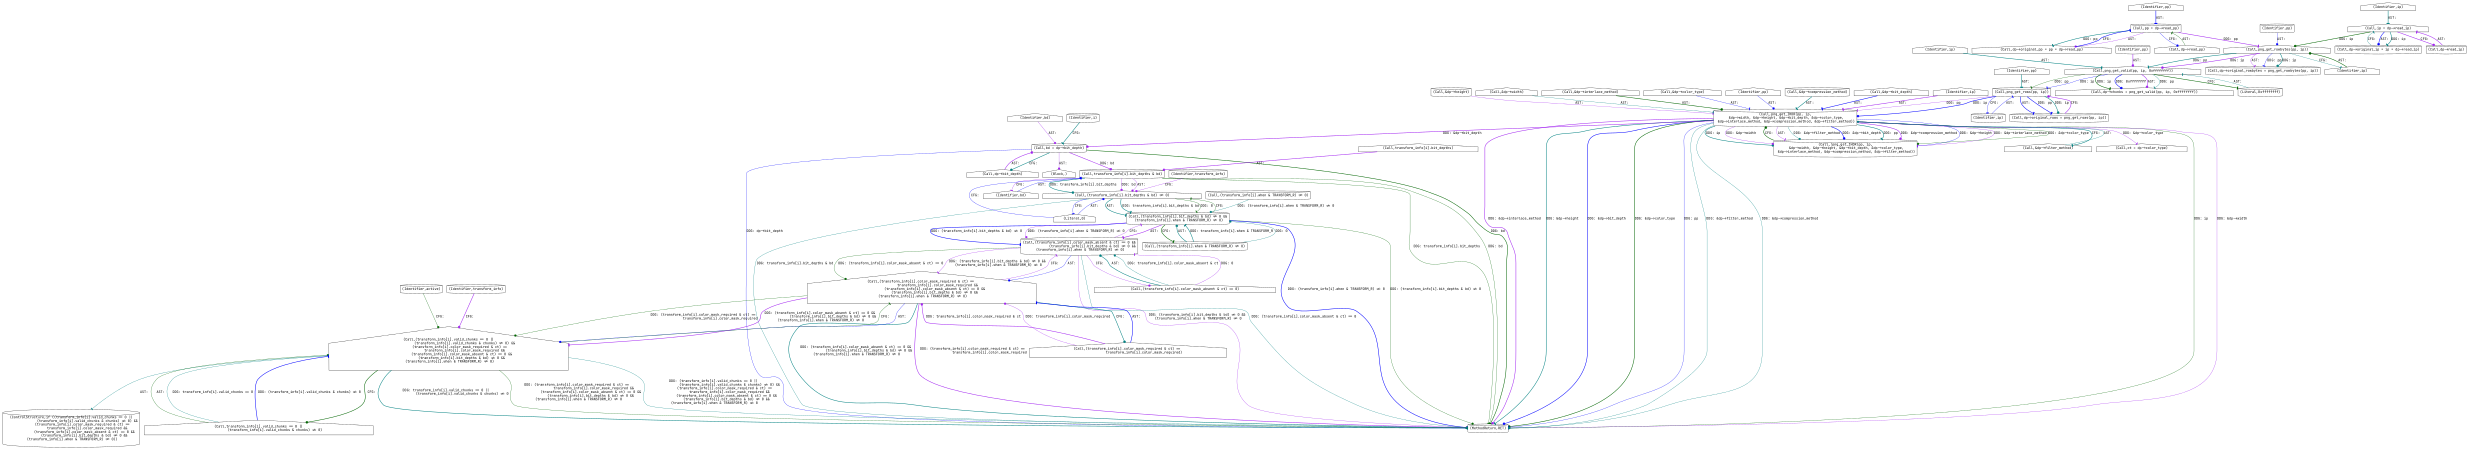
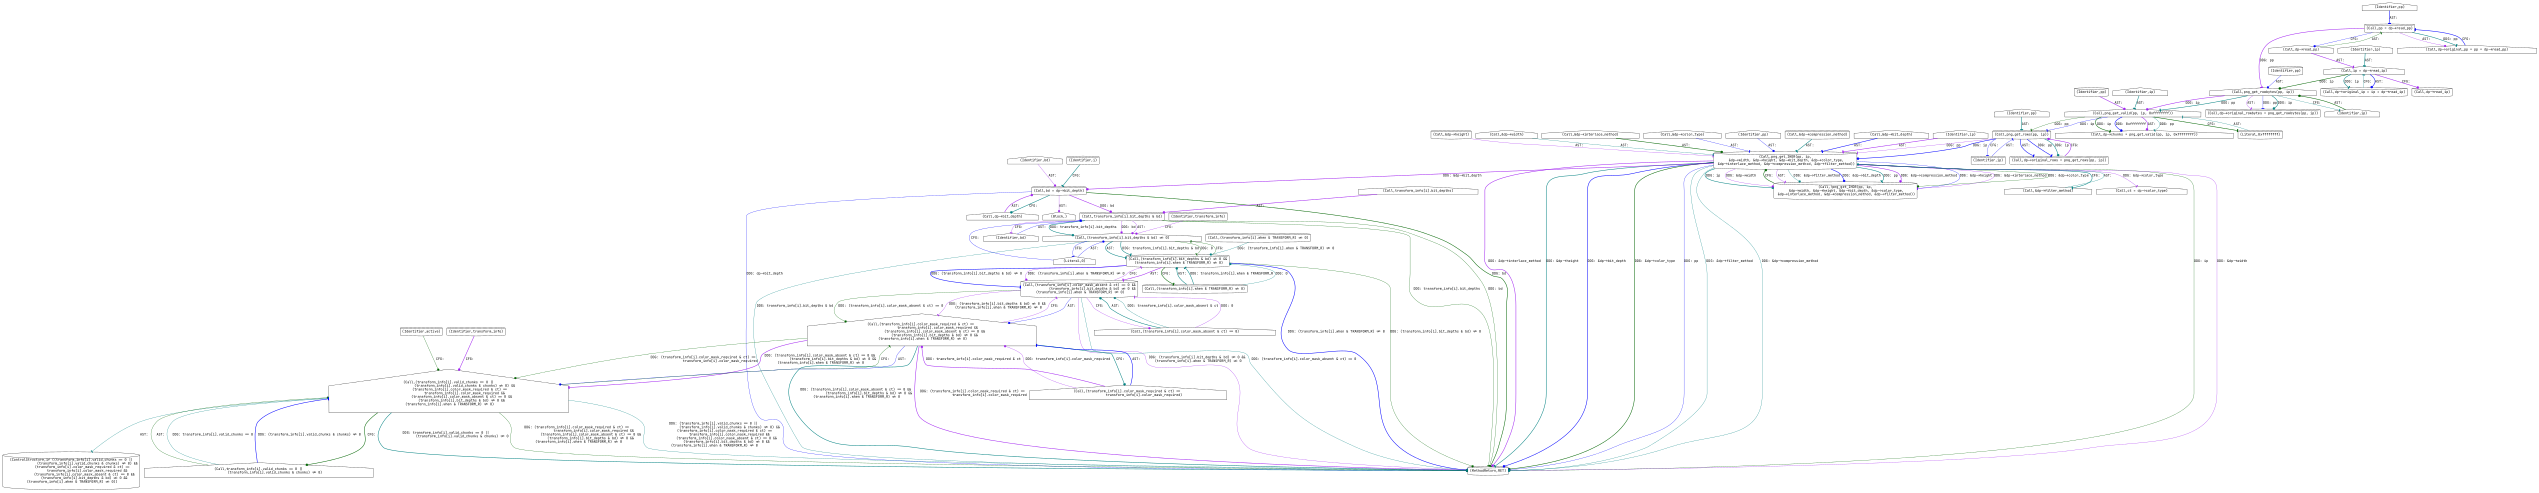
  digraph {
    fontname="JetBrains Mono"
    node [fontname="JetBrains Mono" shape=house]
    edge [arrowhead=tee color=purple fontname="JetBrains Mono" style=solid]
    n1 [label="(Call,transform_info[i].bit_depths & bd)" shape=cylinder]
    n2 [label="(Call,(transform_info[i].bit_depths & bd) != 0)"]
    n3 [label="(MethodReturn,RET)" shape=cylinder]
    n4 [label="(Identifier,bd)"]
    n5 [label="(Call,(transform_info[i].bit_depths & bd) != 0 &&\n (transform_info[i].when & TRANSFORM_R) != 0)" shape=cylinder]
    n6 [label="(Literal,0)"]
    n7 [label="(Call,bd = dp->bit_depth)" shape=cylinder]
    n8 [label="(Call,dp->bit_depth)"]
    n9 [label="(Block,)"]
    n10 [label="(Call,png_get_IHDR(pp, ip,\n &dp->width, &dp->height, &dp->bit_depth, &dp->color_type,\n &dp->interlace_method, &dp->compression_method, &dp->filter_method))" shape=cylinder]
    n11 [label="(Call,!png_get_IHDR(pp, ip,\n &dp->width, &dp->height, &dp->bit_depth, &dp->color_type,\n &dp->interlace_method, &dp->compression_method, &dp->filter_method))" shape=cylinder]
    n12 [label="(Call,&dp->filter_method)"]
    n13 [label="(Call,ct = dp->color_type)"]
    n14 [label="(Call,png_get_rows(pp, ip))" shape=cylinder]
    n15 [label="(Identifier,ip)" shape=cylinder]
    n16 [label="(Call,dp->original_rows = png_get_rows(pp, ip))" shape=cylinder]
    n17 [label="(Call,png_get_valid(pp, ip, 0xffffffff))"]
    n18 [label="(Call,dp->chunks = png_get_valid(pp, ip, 0xffffffff))"]
    n19 [label="(Literal,0xffffffff)" shape=cylinder]
    n20 [label="(Call,png_get_rowbytes(pp, ip))"]
    n21 [label="(Identifier,ip)"]
    n22 [label="(Call,dp->original_rowbytes = png_get_rowbytes(pp, ip))" shape=cylinder]
    n23 [label="(Call,pp = dp->read_pp)" shape=cylinder]
    n24 [label="(Call,dp->original_pp = pp = dp->read_pp)"]
    n25 [label="(Call,dp->read_pp)"]
    n26 [label="(Call,ip = dp->read_ip)"]
    n27 [label="(Call,dp->original_ip = ip = dp->read_ip)" shape=cylinder]
    n28 [label="(Call,dp->read_ip)" shape=cylinder]
    n29 [label="(Call,(transform_info[i].color_mask_absent & ct) == 0 &&\n             (transform_info[i].bit_depths & bd) != 0 &&\n (transform_info[i].when & TRANSFORM_R) != 0)" shape=cylinder]
    n30 [label="(Call,(transform_info[i].when & TRANSFORM_R) != 0)" shape=cylinder]
    n31 [label="(Call,(transform_info[i].color_mask_required & ct) == \n                transform_info[i].color_mask_required &&\n             (transform_info[i].color_mask_absent & ct) == 0 &&\n             (transform_info[i].bit_depths & bd) != 0 &&\n (transform_info[i].when & TRANSFORM_R) != 0)"]
    n32 [label="(Call,(transform_info[i].color_mask_absent & ct) == 0)"]
    n33 [label="(Call,(transform_info[i].valid_chunks == 0 ||\n                (transform_info[i].valid_chunks & chunks) != 0) &&\n            (transform_info[i].color_mask_required & ct) == \n                transform_info[i].color_mask_required &&\n             (transform_info[i].color_mask_absent & ct) == 0 &&\n             (transform_info[i].bit_depths & bd) != 0 &&\n (transform_info[i].when & TRANSFORM_R) != 0)"]
    n34 [label="(Call,(transform_info[i].color_mask_required & ct) == \n                transform_info[i].color_mask_required)"]
    n35 [label="(Call,transform_info[i].valid_chunks == 0 ||\n                (transform_info[i].valid_chunks & chunks) != 0)"]
    n36 [label="(ControlStructure,if ((transform_info[i].valid_chunks == 0 ||\n                (transform_info[i].valid_chunks & chunks) != 0) &&\n            (transform_info[i].color_mask_required & ct) == \n                transform_info[i].color_mask_required &&\n             (transform_info[i].color_mask_absent & ct) == 0 &&\n             (transform_info[i].bit_depths & bd) != 0 &&\n (transform_info[i].when & TRANSFORM_R) != 0))" shape=cylinder]
    n37 [label="(Identifier,transform_info)" shape=cylinder]
    n38 [label="(Identifier,pp)"]
    n39 [label="(Identifier,pp)"]
    n40 [label="(Call,&dp->compression_method)" shape=cylinder]
    n41 [label="(Call,&dp->bit_depth)"]
    n42 [label="(Identifier,transform_info)" shape=cylinder]
    n43 [label="(Identifier,bd)"]
    n44 [label="(Call,transform_info[i].bit_depths)"]
    n45 [label="(Identifier,active)" shape=cylinder]
    n46 [label="(Identifier,pp)" shape=cylinder]
    n47 [label="(Identifier,ip)"]
    n48 [label="(Call,&dp->height)" shape=cylinder]
    n49 [label="(Identifier,ip)"]
    n50 [label="(Call,(transform_info[i].when & TRANSFORM_R) != 0)" shape=cylinder]
    n51 [label="(Call,&dp->width)"]
    n52 [label="(Identifier,ip)"]
    n53 [label="(Call,&dp->interlace_method)"]
    n54 [label="(Identifier,pp)"]
    n55 [label="(Identifier,i)" shape=cylinder]
    n56 [label="(Identifier,pp)" shape=cylinder]
    n57 [label="(Call,&dp->color_type)"]
    n1 -> n2 [arrowhead=dot label="AST: "]
    n1 -> n2 [arrowhead=dot color=teal label="DDG: transform_info[i].bit_depths" style=bold]
    n1 -> n2 [arrowhead=dot label="DDG: bd"]
    n1 -> n3 [color=darkgreen label="DDG: transform_info[i].bit_depths"]
    n1 -> n3 [color=darkgreen label="DDG: bd"]
    n1 -> n4 [label="CFG: "]
    n2 -> n3 [arrowhead=dot color=teal label="DDG: transform_info[i].bit_depths & bd"]
    n2 -> n5 [color=teal label="AST: " style=bold]
    n2 -> n5 [color=teal label="DDG: transform_info[i].bit_depths & bd" style=bold]
    n2 -> n5 [color=darkgreen label="DDG: 0"]
    n2 -> n6 [color=blue label="CFG: "]
    n4 -> n1 [color=blue label="AST: "]
    n5 -> n2 [color=darkgreen label="CFG: "]
    n5 -> n3 [arrowhead=dot color=darkgreen label="DDG: (transform_info[i].bit_depths & bd) != 0"]
    n5 -> n3 [color=blue label="DDG: (transform_info[i].when & TRANSFORM_R) != 0" style=bold]
    n5 -> n29 [label="AST: " style=bold]
    n5 -> n29 [color=blue label="DDG: (transform_info[i].bit_depths & bd) != 0" style=bold]
    n5 -> n29 [arrowhead=dot label="DDG: (transform_info[i].when & TRANSFORM_R) != 0"]
    n5 -> n30 [color=darkgreen label="CFG: " style=bold]
    n6 -> n1 [arrowhead=dot color=blue label="CFG: "]
    n6 -> n2 [arrowhead=dot color=blue label="AST: "]
    n7 -> n1 [arrowhead=dot label="DDG: bd" style=bold]
    n7 -> n3 [color=darkgreen label="DDG: bd" style=bold]
    n7 -> n3 [arrowhead=dot color=blue label="DDG: dp->bit_depth"]
    n7 -> n8 [arrowhead=dot color=teal label="CFG: " style=bold]
    n7 -> n9 [arrowhead=dot label="AST: "]
    n8 -> n7 [arrowhead=dot label="AST: " style=bold]
    n10 -> n3 [arrowhead=dot color=darkgreen label="DDG: ip"]
    n10 -> n3 [label="DDG: &dp->width"]
    n10 -> n3 [arrowhead=dot label="DDG: &dp->interlace_method" style=bold]
    n10 -> n3 [color=teal label="DDG: &dp->height" style=bold]
    n10 -> n3 [arrowhead=dot color=blue label="DDG: &dp->bit_depth" style=bold]
    n10 -> n3 [arrowhead=dot color=darkgreen label="DDG: &dp->color_type" style=bold]
    n10 -> n3 [color=blue label="DDG: pp"]
    n10 -> n3 [color=teal label="DDG: &dp->filter_method"]
    n10 -> n3 [arrowhead=dot color=teal label="DDG: &dp->compression_method"]
    n10 -> n7 [arrowhead=dot label="DDG: &dp->bit_depth" style=bold]
    n10 -> n11 [label="AST: "]
    n10 -> n11 [arrowhead=dot color=teal label="DDG: &dp->filter_method"]
    n10 -> n11 [arrowhead=dot color=blue label="DDG: &dp->bit_depth" style=bold]
    n10 -> n11 [color=teal label="DDG: pp" style=bold]
    n10 -> n11 [arrowhead=dot label="DDG: &dp->compression_method" style=bold]
    n10 -> n11 [color=blue label="DDG: &dp->height"]
    n10 -> n11 [label="DDG: &dp->interlace_method"]
    n10 -> n11 [arrowhead=dot color=darkgreen label="DDG: &dp->color_type"]
    n10 -> n11 [arrowhead=dot color=teal label="DDG: ip" style=bold]
    n10 -> n11 [arrowhead=dot label="DDG: &dp->width"]
    n10 -> n12 [color=teal label="CFG: " style=bold]
    n10 -> n13 [label="DDG: &dp->color_type"]
    n11 -> n10 [arrowhead=dot color=darkgreen label="CFG: " style=bold]
    n12 -> n10 [arrowhead=dot color=teal label="AST: "]
    n14 -> n10 [label="DDG: pp"]
    n14 -> n10 [arrowhead=dot color=blue label="DDG: ip" style=bold]
    n14 -> n15 [color=blue label="CFG: "]
    n14 -> n16 [color=blue label="AST: " style=bold]
    n14 -> n16 [color=blue label="DDG: pp" style=bold]
    n14 -> n16 [arrowhead=dot color=teal label="DDG: ip" style=bold]
    n15 -> n14 [color=blue label="AST: "]
    n16 -> n14 [arrowhead=dot label="CFG: " style=bold]
    n17 -> n14 [color=darkgreen label="DDG: pp"]
    n17 -> n14 [color=blue label="DDG: ip"]
    n17 -> n18 [arrowhead=dot label="AST: " style=bold]
    n17 -> n18 [color=teal label="DDG: pp"]
    n17 -> n18 [color=darkgreen label="DDG: ip" style=bold]
    n17 -> n18 [arrowhead=dot color=blue label="DDG: 0xffffffff" style=bold]
    n17 -> n19 [color=darkgreen label="CFG: " style=bold]
    n19 -> n17 [color=teal label="AST: "]
    n20 -> n17 [color=teal label="DDG: pp" style=bold]
    n20 -> n17 [arrowhead=dot label="DDG: ip" style=bold]
    n20 -> n21 [color=teal label="CFG: "]
    n20 -> n22 [label="AST: "]
    n20 -> n22 [color=blue label="DDG: pp"]
    n20 -> n22 [arrowhead=dot color=teal label="DDG: ip" style=bold]
    n21 -> n20 [arrowhead=dot color=darkgreen label="AST: " style=bold]
    n23 -> n20 [label="DDG: pp" style=bold]
    n23 -> n24 [arrowhead=dot label="AST: "]
    n23 -> n24 [color=teal label="DDG: pp" style=bold]
    n23 -> n25 [arrowhead=dot color=blue label="CFG: "]
    n24 -> n23 [color=blue label="CFG: " style=bold]
    n25 -> n23 [color=darkgreen label="AST: "]
    n26 -> n20 [arrowhead=dot color=darkgreen label="DDG: ip" style=bold]
    n26 -> n27 [arrowhead=dot color=blue label="AST: " style=bold]
    n26 -> n27 [color=teal label="DDG: ip" style=bold]
    n26 -> n28 [arrowhead=dot label="CFG: " style=bold]
    n27 -> n26 [color=teal label="CFG: "]
-   n28 -> n26 [label="AST: " style=bold]
+   n25 -> n26 [label="AST: " style=bold]
    n29 -> n3 [arrowhead=dot label="DDG: (transform_info[i].bit_depths & bd) != 0 &&\n (transform_info[i].when & TRANSFORM_R) != 0"]
    n29 -> n3 [color=teal label="DDG: (transform_info[i].color_mask_absent & ct) == 0"]
    n29 -> n5 [label="CFG: "]
    n29 -> n31 [arrowhead=dot color=blue label="AST: "]
    n29 -> n31 [arrowhead=dot color=darkgreen label="DDG: (transform_info[i].color_mask_absent & ct) == 0"]
    n29 -> n31 [label="DDG: (transform_info[i].bit_depths & bd) != 0 &&\n (transform_info[i].when & TRANSFORM_R) != 0"]
    n29 -> n32 [arrowhead=dot label="CFG: "]
    n30 -> n5 [arrowhead=dot color=teal label="AST: " style=bold]
    n30 -> n5 [color=teal label="DDG: transform_info[i].when & TRANSFORM_R" style=bold]
    n30 -> n5 [arrowhead=dot color=teal label="DDG: 0"]
    n31 -> n3 [color=teal label="DDG: (transform_info[i].color_mask_absent & ct) == 0 &&\n             (transform_info[i].bit_depths & bd) != 0 &&\n (transform_info[i].when & TRANSFORM_R) != 0" style=bold]
    n31 -> n3 [arrowhead=dot label="DDG: (transform_info[i].color_mask_required & ct) == \n                transform_info[i].color_mask_required" style=bold]
    n31 -> n29 [label="CFG: "]
    n31 -> n33 [arrowhead=dot color=blue label="AST: "]
    n31 -> n33 [arrowhead=dot color=darkgreen label="DDG: (transform_info[i].color_mask_required & ct) == \n                transform_info[i].color_mask_required"]
    n31 -> n33 [label="DDG: (transform_info[i].color_mask_absent & ct) == 0 &&\n             (transform_info[i].bit_depths & bd) != 0 &&\n (transform_info[i].when & TRANSFORM_R) != 0" style=bold]
    n31 -> n34 [arrowhead=dot color=teal label="CFG: " style=bold]
    n32 -> n29 [arrowhead=dot color=teal label="AST: " style=bold]
    n32 -> n29 [arrowhead=dot color=teal label="DDG: transform_info[i].color_mask_absent & ct"]
    n32 -> n29 [label="DDG: 0"]
    n33 -> n3 [color=teal label="DDG: transform_info[i].valid_chunks == 0 ||\n                (transform_info[i].valid_chunks & chunks) != 0" style=bold]
    n33 -> n3 [arrowhead=dot color=darkgreen label="DDG: (transform_info[i].color_mask_required & ct) == \n                transform_info[i].color_mask_required &&\n             (transform_info[i].color_mask_absent & ct) == 0 &&\n             (transform_info[i].bit_depths & bd) != 0 &&\n (transform_info[i].when & TRANSFORM_R) != 0"]
    n33 -> n3 [arrowhead=dot color=teal label="DDG: (transform_info[i].valid_chunks == 0 ||\n                (transform_info[i].valid_chunks & chunks) != 0) &&\n            (transform_info[i].color_mask_required & ct) == \n                transform_info[i].color_mask_required &&\n             (transform_info[i].color_mask_absent & ct) == 0 &&\n             (transform_info[i].bit_depths & bd) != 0 &&\n (transform_info[i].when & TRANSFORM_R) != 0"]
    n33 -> n31 [color=darkgreen label="CFG: "]
    n33 -> n35 [arrowhead=dot color=darkgreen label="CFG: " style=bold]
    n33 -> n36 [color=teal label="AST: "]
    n34 -> n31 [color=blue label="AST: " style=bold]
    n34 -> n31 [arrowhead=dot label="DDG: transform_info[i].color_mask_required & ct" style=bold]
    n34 -> n31 [arrowhead=dot label="DDG: transform_info[i].color_mask_required"]
    n35 -> n33 [arrowhead=dot color=darkgreen label="AST: "]
    n35 -> n33 [color=teal label="DDG: transform_info[i].valid_chunks == 0"]
    n35 -> n33 [color=blue label="DDG: (transform_info[i].valid_chunks & chunks) != 0" style=bold]
    n37 -> n2 [arrowhead=dot label="CFG: "]
    n38 -> n14 [color=teal label="AST: " style=bold]
    n39 -> n10 [arrowhead=dot color=blue label="AST: "]
    n40 -> n10 [color=teal label="AST: " style=bold]
    n41 -> n10 [color=blue label="AST: " style=bold]
    n42 -> n33 [arrowhead=dot label="CFG: " style=bold]
    n43 -> n7 [arrowhead=dot label="AST: "]
    n44 -> n1 [arrowhead=dot label="AST: " style=bold]
    n45 -> n33 [arrowhead=dot color=darkgreen label="CFG: "]
    n46 -> n20 [arrowhead=dot color=blue label="AST: "]
    n47 -> n10 [label="AST: " style=bold]
    n48 -> n10 [label="AST: "]
    n49 -> n17 [color=teal label="AST: " style=bold]
    n50 -> n5 [arrowhead=dot color=teal label="DDG: (transform_info[i].when & TRANSFORM_R) != 0"]
    n51 -> n10 [color=teal label="AST: "]
    n52 -> n26 [color=teal label="AST: " style=bold]
    n53 -> n10 [arrowhead=dot color=darkgreen label="AST: " style=bold]
    n54 -> n23 [color=blue label="AST: " style=bold]
    n55 -> n7 [color=teal label="CFG: " style=bold]
    n56 -> n17 [arrowhead=dot label="AST: " style=bold]
    n57 -> n10 [color=blue label="AST: "]
  }
